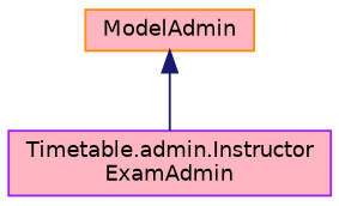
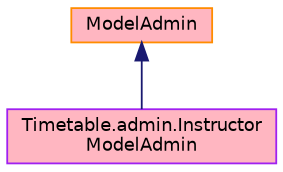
  digraph {
    node [fillcolor=lightpink fontname=Helvetica fontsize=10 shape=record style=filled]
-   n1 [color=purple fontcolor=black height=0.2 label="Timetable.admin.Instructor\lExamAdmin" width=0.4]
+   n1 [color=purple fontcolor=black height=0.2 label="Timetable.admin.Instructor\lModelAdmin" width=0.4]
    n2 [color=darkorange height=0.2 label=ModelAdmin width=0.4]
    n2 -> n1 [color=midnightblue dir=back fontname=Helvetica fontsize=10 labelfontname=Helvetica labelfontsize=10 style=solid]
  }
